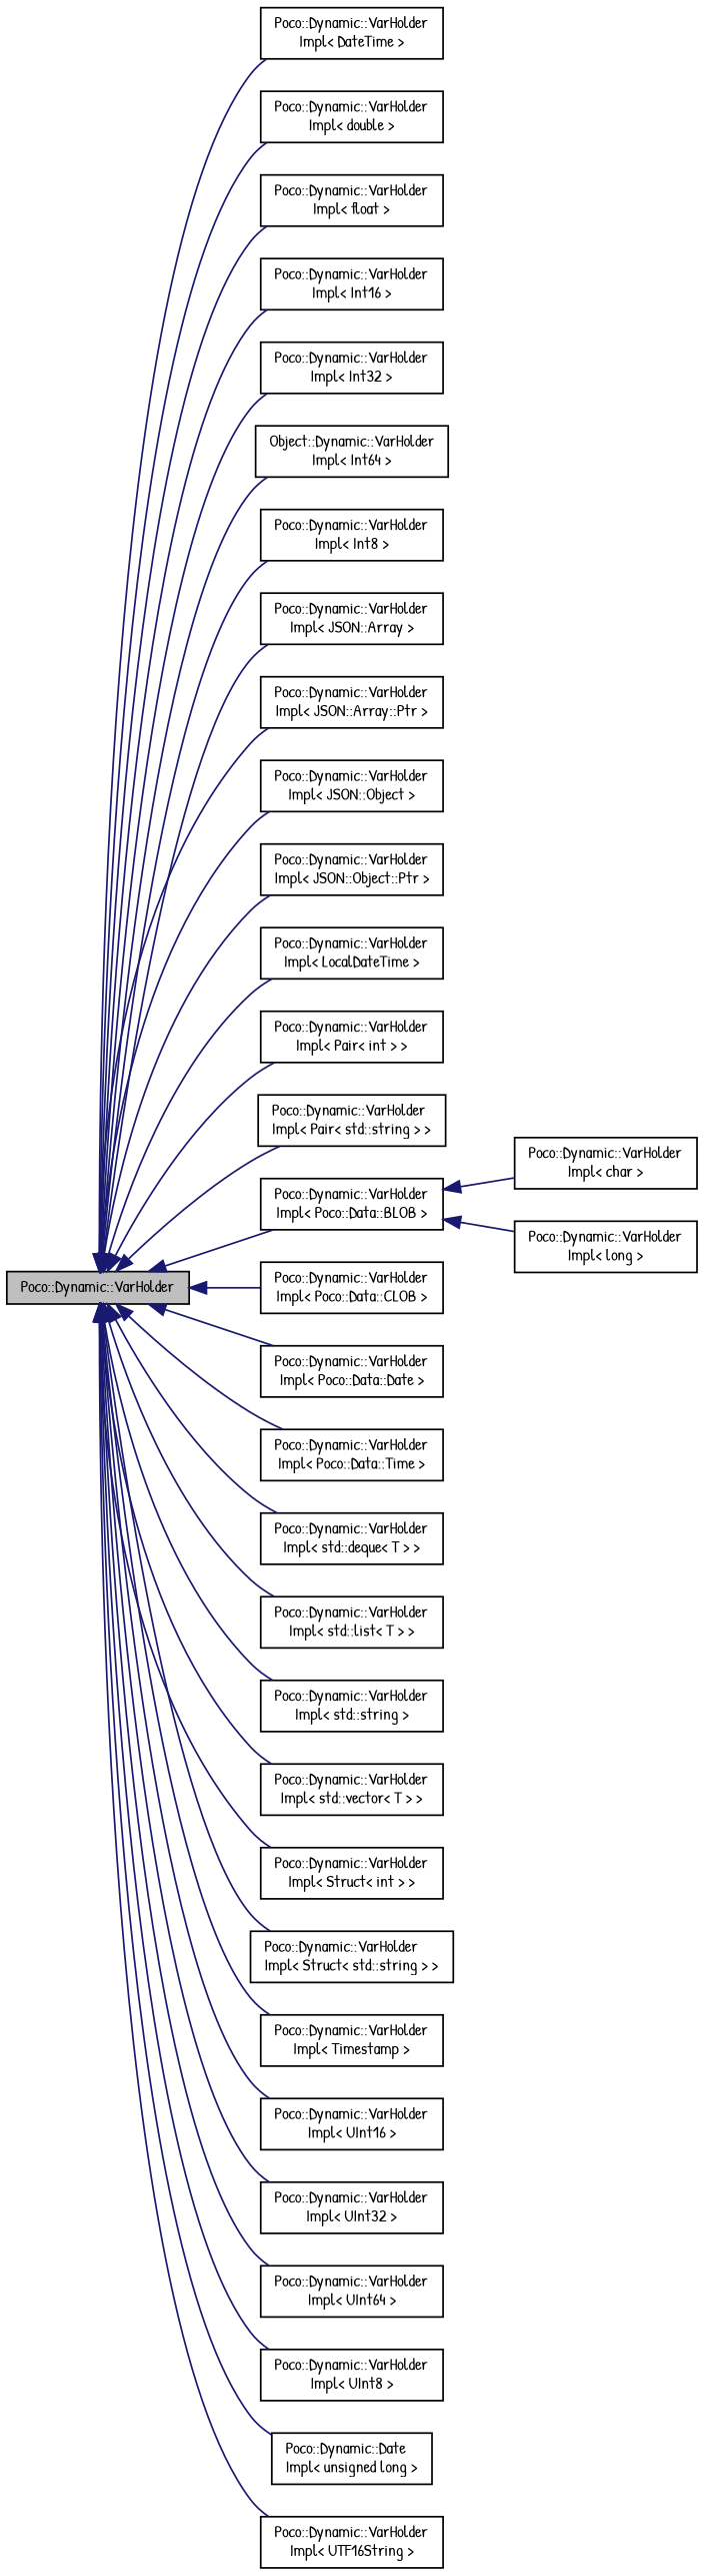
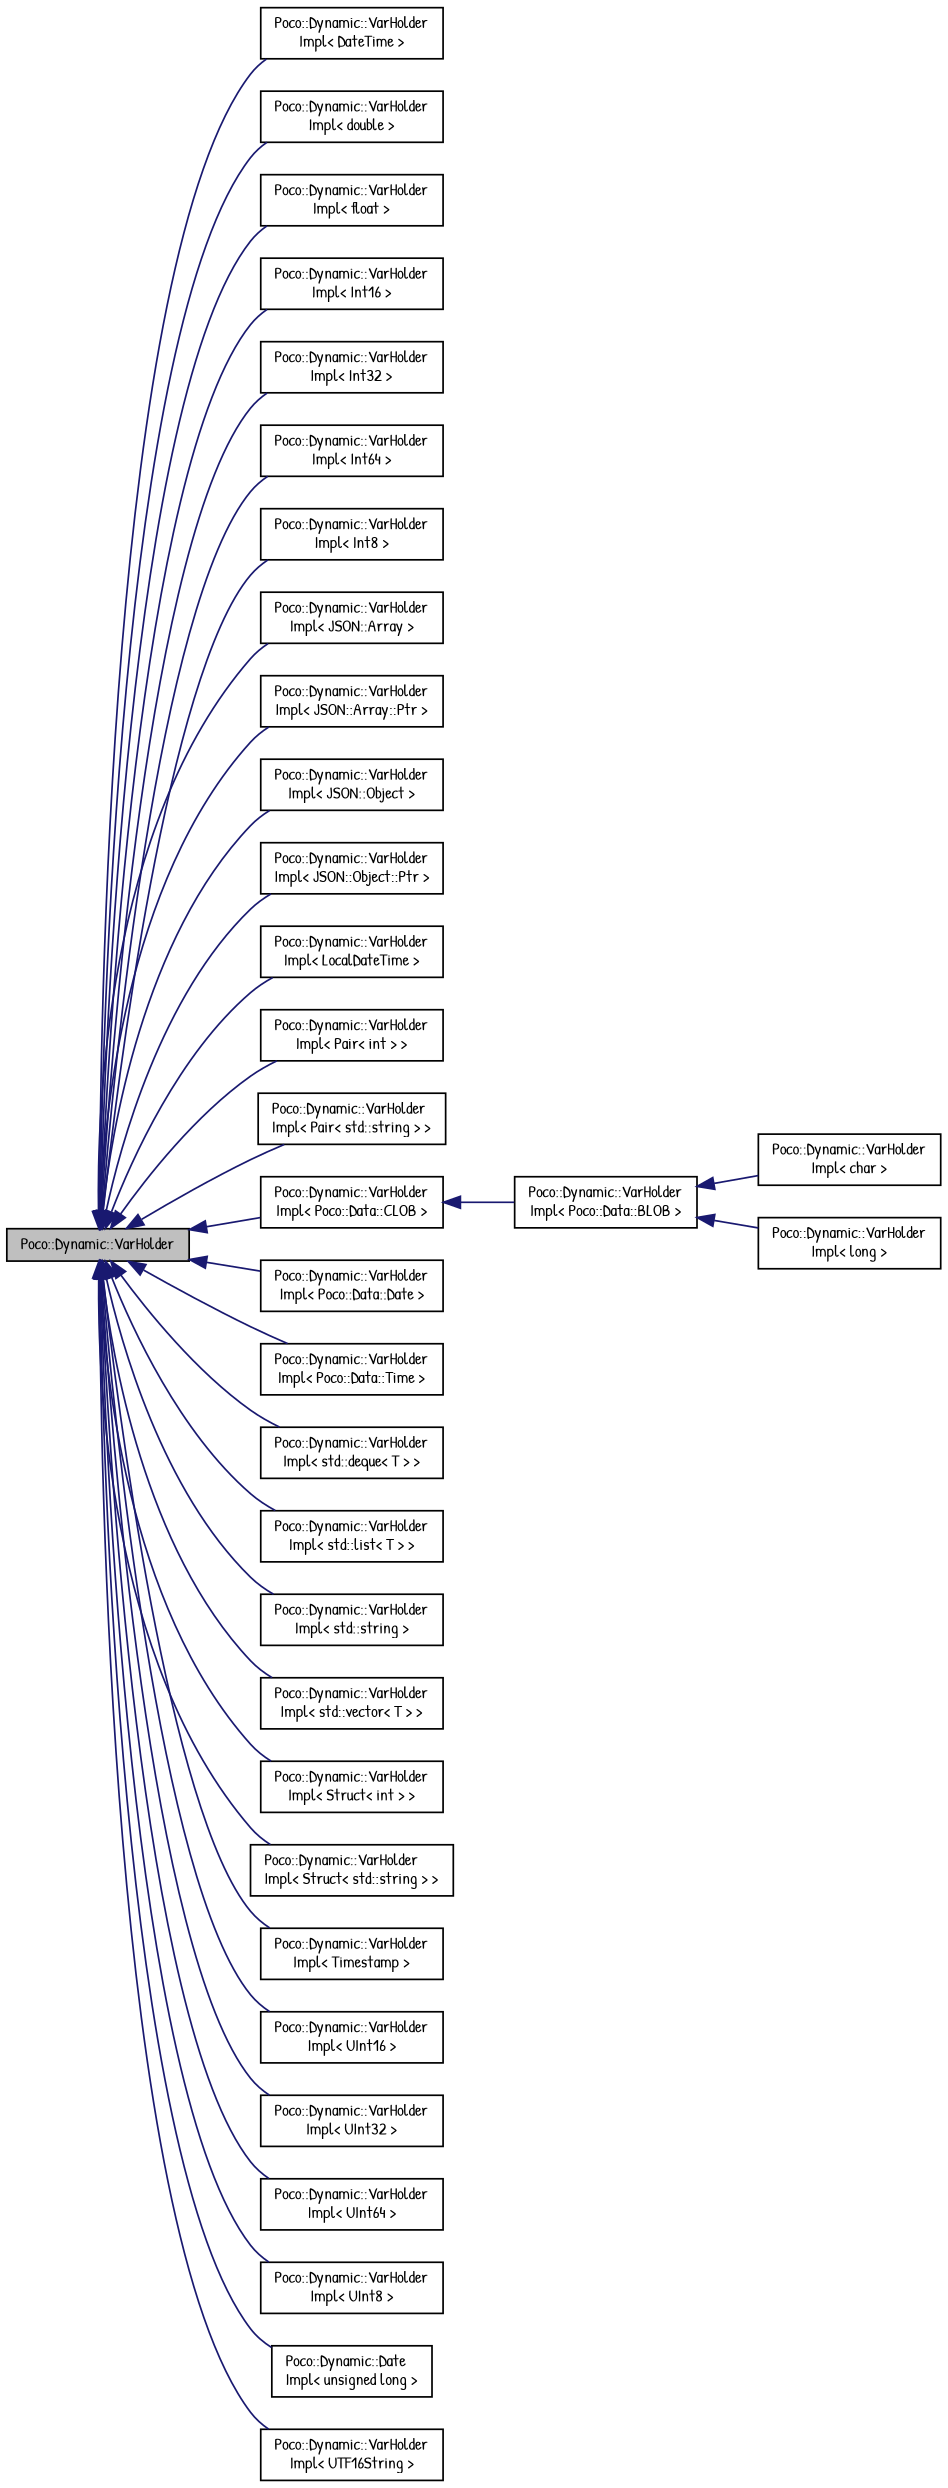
  digraph {
    fontname="Patrick Hand"
    rankdir=LR
    node [color=black fillcolor=white fontname="Patrick Hand" fontsize=10 shape=record style=filled]
    edge [color=midnightblue dir=back fontname="Patrick Hand" fontsize=10 labelfontname=Helvetica labelfontsize=10 style=solid]
    n1 [fillcolor=grey75 fontcolor=black height=0.2 label="Poco::Dynamic::VarHolder" width=0.4]
    n2 [height=0.2 label="Poco::Dynamic::VarHolder\lImpl\< DateTime \>" width=0.4]
    n3 [height=0.2 label="Poco::Dynamic::VarHolder\lImpl\< double \>" width=0.4]
    n4 [height=0.2 label="Poco::Dynamic::VarHolder\lImpl\< float \>" width=0.4]
    n5 [height=0.2 label="Poco::Dynamic::VarHolder\lImpl\< Int16 \>" width=0.4]
    n6 [height=0.2 label="Poco::Dynamic::VarHolder\lImpl\< Int32 \>" width=0.4]
-   n7 [height=0.2 label="Object::Dynamic::VarHolder\lImpl\< Int64 \>" width=0.4]
+   n7 [height=0.2 label="Poco::Dynamic::VarHolder\lImpl\< Int64 \>" width=0.4]
    n8 [height=0.2 label="Poco::Dynamic::VarHolder\lImpl\< Int8 \>" width=0.4]
    n9 [height=0.2 label="Poco::Dynamic::VarHolder\lImpl\< JSON::Array \>" width=0.4]
    n10 [height=0.2 label="Poco::Dynamic::VarHolder\lImpl\< JSON::Array::Ptr \>" width=0.4]
    n11 [height=0.2 label="Poco::Dynamic::VarHolder\lImpl\< JSON::Object \>" width=0.4]
    n12 [height=0.2 label="Poco::Dynamic::VarHolder\lImpl\< JSON::Object::Ptr \>" width=0.4]
    n13 [height=0.2 label="Poco::Dynamic::VarHolder\lImpl\< LocalDateTime \>" width=0.4]
    n14 [height=0.2 label="Poco::Dynamic::VarHolder\lImpl\< Pair\< int \> \>" width=0.4]
    n15 [height=0.2 label="Poco::Dynamic::VarHolder\lImpl\< Pair\< std::string \> \>" width=0.4]
    n16 [height=0.2 label="Poco::Dynamic::VarHolder\lImpl\< Poco::Data::BLOB \>" width=0.4]
    n17 [height=0.2 label="Poco::Dynamic::VarHolder\lImpl\< Poco::Data::CLOB \>" width=0.4]
    n18 [height=0.2 label="Poco::Dynamic::VarHolder\lImpl\< Poco::Data::Date \>" width=0.4]
    n19 [height=0.2 label="Poco::Dynamic::VarHolder\lImpl\< Poco::Data::Time \>" width=0.4]
    n20 [height=0.2 label="Poco::Dynamic::VarHolder\lImpl\< std::deque\< T \> \>" width=0.4]
    n21 [height=0.2 label="Poco::Dynamic::VarHolder\lImpl\< std::list\< T \> \>" width=0.4]
    n22 [height=0.2 label="Poco::Dynamic::VarHolder\lImpl\< std::string \>" width=0.4]
    n23 [height=0.2 label="Poco::Dynamic::VarHolder\lImpl\< std::vector\< T \> \>" width=0.4]
    n24 [height=0.2 label="Poco::Dynamic::VarHolder\lImpl\< Struct\< int \> \>" width=0.4]
    n25 [height=0.2 label="Poco::Dynamic::VarHolder\lImpl\< Struct\< std::string \> \>" width=0.4]
    n26 [height=0.2 label="Poco::Dynamic::VarHolder\lImpl\< Timestamp \>" width=0.4]
    n27 [height=0.2 label="Poco::Dynamic::VarHolder\lImpl\< UInt16 \>" width=0.4]
    n28 [height=0.2 label="Poco::Dynamic::VarHolder\lImpl\< UInt32 \>" width=0.4]
    n29 [height=0.2 label="Poco::Dynamic::VarHolder\lImpl\< UInt64 \>" width=0.4]
    n30 [height=0.2 label="Poco::Dynamic::VarHolder\lImpl\< UInt8 \>" width=0.4]
    n31 [height=0.2 label="Poco::Dynamic::Date\lImpl\< unsigned long \>" width=0.4]
    n32 [height=0.2 label="Poco::Dynamic::VarHolder\lImpl\< UTF16String \>" width=0.4]
    n33 [height=0.2 label="Poco::Dynamic::VarHolder\lImpl\< char \>" width=0.4]
    n34 [height=0.2 label="Poco::Dynamic::VarHolder\lImpl\< long \>" width=0.4]
    n1 -> n2
    n1 -> n3
    n1 -> n4
    n1 -> n5
    n1 -> n6
    n1 -> n7
    n1 -> n8
    n1 -> n9
    n1 -> n10
    n1 -> n11
    n1 -> n12
    n1 -> n13
    n1 -> n14
    n1 -> n15
-   n1 -> n16
+   n17 -> n16
    n1 -> n17
    n1 -> n18
    n1 -> n19
    n1 -> n20
    n1 -> n21
    n1 -> n22
    n1 -> n23
    n1 -> n24
    n1 -> n25
    n1 -> n26
    n1 -> n27
    n1 -> n28
    n1 -> n29
    n1 -> n30
    n1 -> n31
    n1 -> n32
    n16 -> n33
    n16 -> n34
  }
